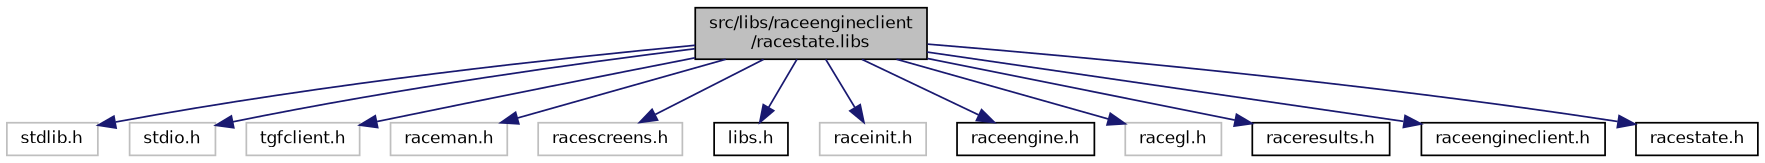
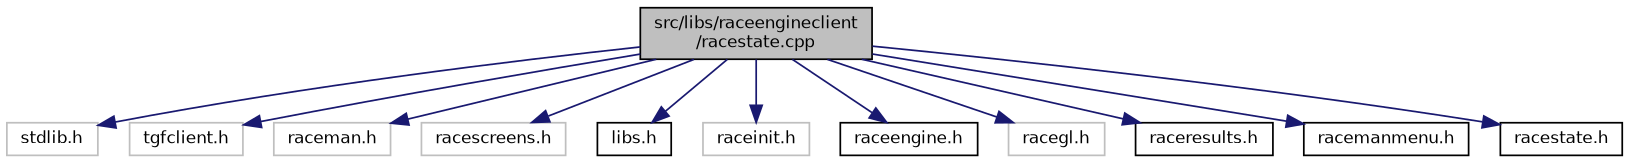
  digraph {
    node [color=grey75 fillcolor=white fontname=Helvetica fontsize=10 shape=record style=filled]
    edge [color=midnightblue fontname=Helvetica fontsize=10 labelfontname=Helvetica labelfontsize=10 style=solid]
-   n1 [color=black fillcolor=grey75 fontcolor=black height=0.2 label="src/libs/raceengineclient\l/racestate.libs" width=0.4]
+   n1 [color=black fillcolor=grey75 fontcolor=black height=0.2 label="src/libs/raceengineclient\l/racestate.cpp" width=0.4]
    n2 [height=0.2 label="stdlib.h" width=0.4]
-   n3 [height=0.2 label="stdio.h" width=0.4]
    n4 [height=0.2 label="tgfclient.h" width=0.4]
    n5 [height=0.2 label="raceman.h" width=0.4]
    n6 [height=0.2 label="racescreens.h" width=0.4]
    n7 [color=black height=0.2 label="libs.h" width=0.4]
    n8 [height=0.2 label="raceinit.h" width=0.4]
    n9 [color=black height=0.2 label="raceengine.h" width=0.4]
    n10 [height=0.2 label="racegl.h" width=0.4]
    n11 [color=black height=0.2 label="raceresults.h" width=0.4]
-   n12 [color=black height=0.2 label="raceengineclient.h" width=0.4]
+   n12 [color=black height=0.2 label="racemanmenu.h" width=0.4]
    n13 [color=black height=0.2 label="racestate.h" width=0.4]
    n1 -> n2
-   n1 -> n3
    n1 -> n4
    n1 -> n5
    n1 -> n6
    n1 -> n7
    n1 -> n8
    n1 -> n9
    n1 -> n10
    n1 -> n11
    n1 -> n12
    n1 -> n13
  }
